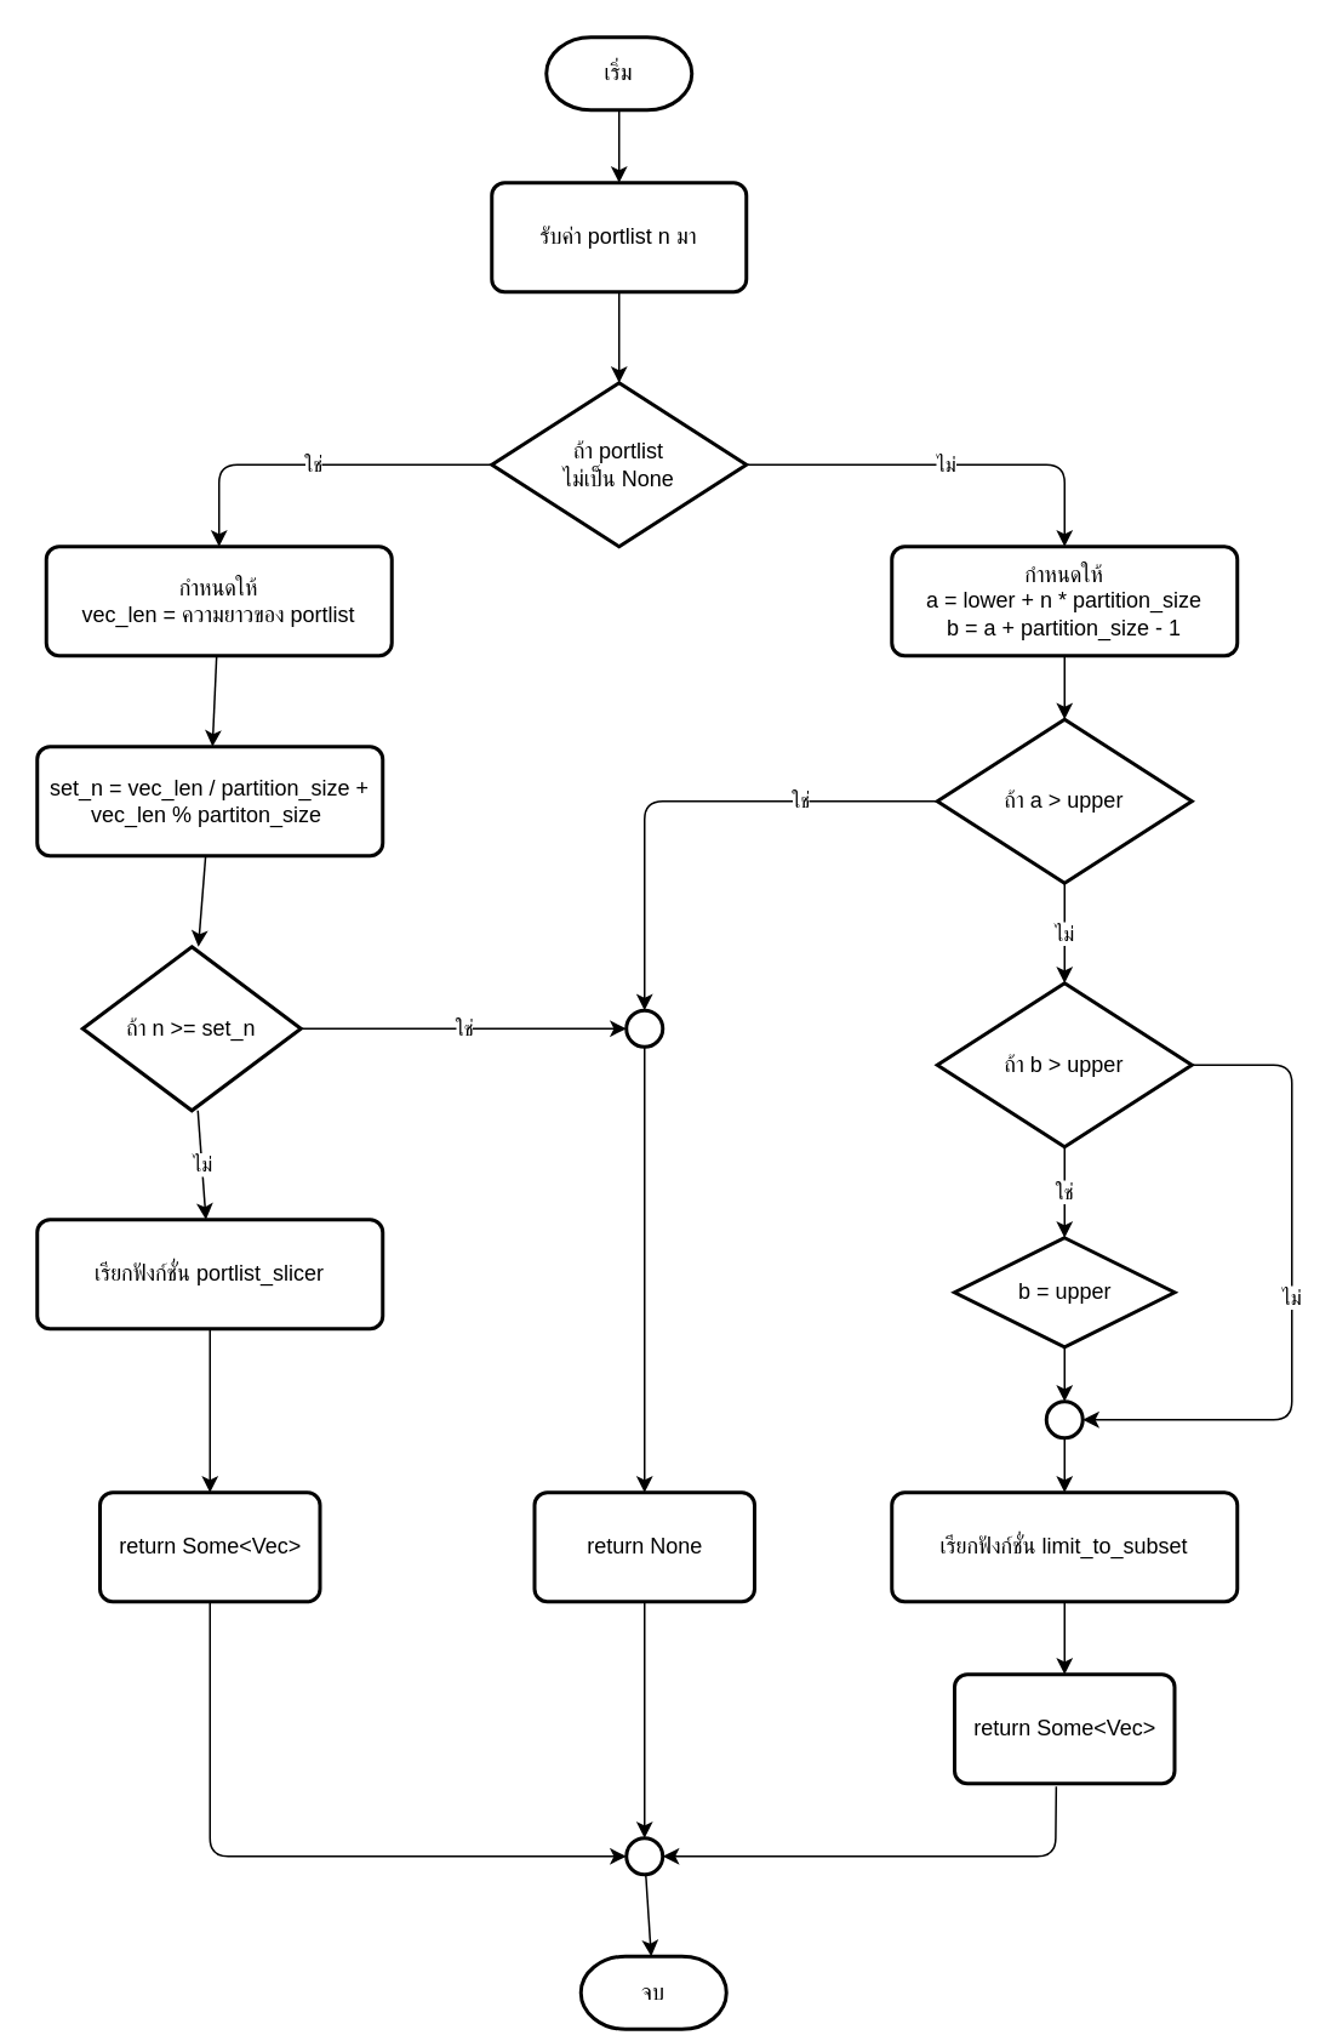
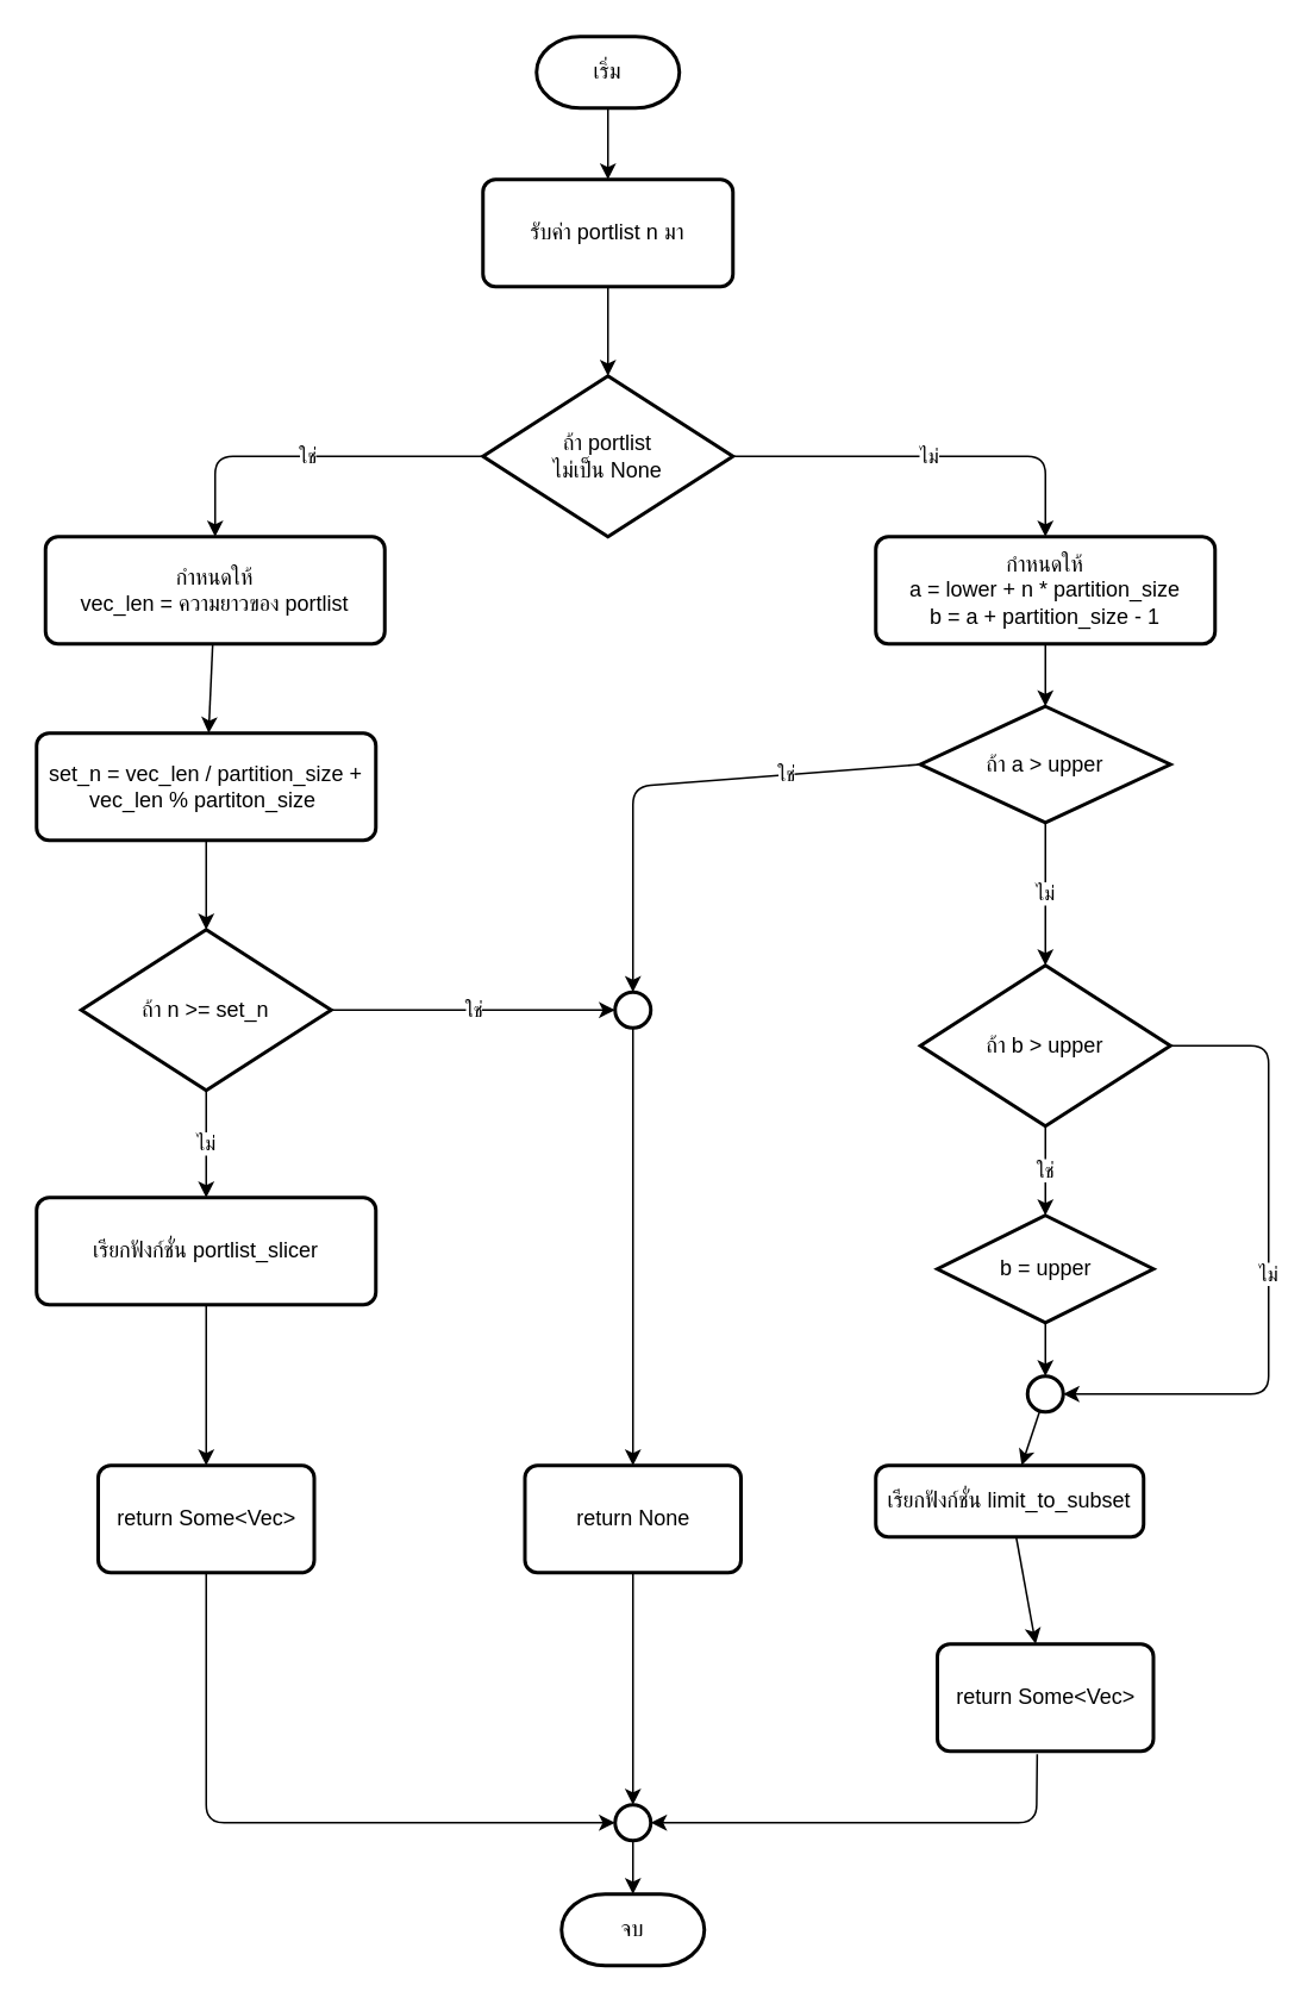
  <mxCell id="0" />
  <mxCell id="1" parent="0" />
  <mxCell id="2" value="" style="edgeStyle=none;html=1;" edge="1" parent="1" source="3" target="10"><mxGeometry relative="1" as="geometry" /></mxCell>
  <mxCell id="3" value="เริ่ม" style="strokeWidth=2;html=1;shape=mxgraph.flowchart.terminator;whiteSpace=wrap;" vertex="1" parent="1"><mxGeometry x="300" y="20" width="80" height="40" as="geometry" /></mxCell>
  <mxCell id="4" value="ใช่" style="edgeStyle=none;html=1;entryX=0.5;entryY=0;entryDx=0;entryDy=0;" edge="1" parent="1" source="6" target="8"><mxGeometry relative="1" as="geometry"><Array as="points"><mxPoint x="120" y="255" /></Array></mxGeometry></mxCell>
  <mxCell id="5" value="ไม่" style="edgeStyle=none;html=1;entryX=0.5;entryY=0;entryDx=0;entryDy=0;exitX=1;exitY=0.5;exitDx=0;exitDy=0;exitPerimeter=0;" edge="1" parent="1" source="6" target="16"><mxGeometry relative="1" as="geometry"><Array as="points"><mxPoint x="585" y="255" /></Array></mxGeometry></mxCell>
  <mxCell id="6" value="ถ้า portlist &lt;br&gt;ไม่เป็น None" style="strokeWidth=2;html=1;shape=mxgraph.flowchart.decision;whiteSpace=wrap;" vertex="1" parent="1"><mxGeometry x="270" y="210" width="140" height="90" as="geometry" /></mxCell>
  <mxCell id="7" value="" style="edgeStyle=none;html=1;" edge="1" parent="1" source="8" target="12"><mxGeometry relative="1" as="geometry" /></mxCell>
  <mxCell id="8" value="กำหนดให้&lt;br&gt;vec_len = ความยาวของ portlist" style="rounded=1;whiteSpace=wrap;html=1;absoluteArcSize=1;arcSize=14;strokeWidth=2;" vertex="1" parent="1"><mxGeometry x="25" y="300" width="190" height="60" as="geometry" /></mxCell>
  <mxCell id="9" value="" style="edgeStyle=none;html=1;" edge="1" parent="1" source="10" target="6"><mxGeometry relative="1" as="geometry" /></mxCell>
  <mxCell id="10" value="รับค่า portlist n มา" style="rounded=1;whiteSpace=wrap;html=1;absoluteArcSize=1;arcSize=14;strokeWidth=2;" vertex="1" parent="1"><mxGeometry x="270" y="100" width="140" height="60" as="geometry" /></mxCell>
  <mxCell id="11" value="" style="edgeStyle=none;html=1;" edge="1" parent="1" source="12" target="22"><mxGeometry relative="1" as="geometry" /></mxCell>
  <mxCell id="12" value="set_n = vec_len / partition_size + vec_len % partiton_size&amp;nbsp;" style="rounded=1;whiteSpace=wrap;html=1;absoluteArcSize=1;arcSize=14;strokeWidth=2;" vertex="1" parent="1"><mxGeometry x="20" y="410" width="190" height="60" as="geometry" /></mxCell>
  <mxCell id="13" style="edgeStyle=none;html=1;entryX=0.5;entryY=0;entryDx=0;entryDy=0;entryPerimeter=0;" edge="1" parent="1" source="14" target="42"><mxGeometry relative="1" as="geometry" /></mxCell>
  <mxCell id="14" value="return None" style="rounded=1;whiteSpace=wrap;html=1;absoluteArcSize=1;arcSize=14;strokeWidth=2;" vertex="1" parent="1"><mxGeometry x="293.5" y="820" width="121" height="60" as="geometry" /></mxCell>
  <mxCell id="15" value="" style="edgeStyle=none;html=1;" edge="1" parent="1" source="16" target="19"><mxGeometry relative="1" as="geometry" /></mxCell>
  <mxCell id="16" value="กำหนดให้&lt;br&gt;a = lower + n * partition_size&lt;br&gt;b = a + partition_size - 1" style="rounded=1;whiteSpace=wrap;html=1;absoluteArcSize=1;arcSize=14;strokeWidth=2;" vertex="1" parent="1"><mxGeometry x="490" y="300" width="190" height="60" as="geometry" /></mxCell>
  <mxCell id="17" value="ใช่" style="edgeStyle=none;html=1;entryX=0.5;entryY=0;entryDx=0;entryDy=0;entryPerimeter=0;exitX=0;exitY=0.5;exitDx=0;exitDy=0;exitPerimeter=0;" edge="1" parent="1" source="19" target="24"><mxGeometry x="-0.457" relative="1" as="geometry"><Array as="points"><mxPoint x="354" y="440" /></Array><mxPoint as="offset" /></mxGeometry></mxCell>
  <mxCell id="18" value="ไม่" style="edgeStyle=none;html=1;" edge="1" parent="1" source="19" target="27"><mxGeometry relative="1" as="geometry" /></mxCell>
- <mxCell id="19" value="ถ้า a &amp;gt; upper" style="strokeWidth=2;html=1;shape=mxgraph.flowchart.decision;whiteSpace=wrap;" vertex="1" parent="1"><mxGeometry x="515" y="395" width="140" height="90" as="geometry" /></mxCell>
+ <mxCell id="19" value="ถ้า a &amp;gt; upper" style="strokeWidth=2;html=1;shape=mxgraph.flowchart.decision;whiteSpace=wrap;" vertex="1" parent="1"><mxGeometry x="515" y="395" width="140" height="65" as="geometry" /></mxCell>
  <mxCell id="20" value="ใช่" style="edgeStyle=none;html=1;entryX=0;entryY=0.5;entryDx=0;entryDy=0;entryPerimeter=0;" edge="1" parent="1" source="22" target="24"><mxGeometry relative="1" as="geometry" /></mxCell>
  <mxCell id="21" value="ไม่" style="edgeStyle=none;html=1;" edge="1" parent="1" source="22" target="33"><mxGeometry relative="1" as="geometry" /></mxCell>
- <mxCell id="22" value="ถ้า n &amp;gt;= set_n" style="strokeWidth=2;html=1;shape=mxgraph.flowchart.decision;whiteSpace=wrap;" vertex="1" parent="1"><mxGeometry x="45" y="520" width="120" height="90" as="geometry" /></mxCell>
+ <mxCell id="22" value="ถ้า n &amp;gt;= set_n" style="strokeWidth=2;html=1;shape=mxgraph.flowchart.decision;whiteSpace=wrap;" vertex="1" parent="1"><mxGeometry x="45" y="520" width="140" height="90" as="geometry" /></mxCell>
  <mxCell id="23" value="" style="edgeStyle=none;html=1;" edge="1" parent="1" source="24" target="14"><mxGeometry relative="1" as="geometry" /></mxCell>
  <mxCell id="24" value="" style="strokeWidth=2;html=1;shape=mxgraph.flowchart.start_2;whiteSpace=wrap;" vertex="1" parent="1"><mxGeometry x="344" y="555" width="20" height="20" as="geometry" /></mxCell>
  <mxCell id="25" value="ใช่" style="edgeStyle=none;html=1;" edge="1" parent="1" source="27" target="29"><mxGeometry relative="1" as="geometry" /></mxCell>
  <mxCell id="26" value="ไม่" style="edgeStyle=none;html=1;entryX=1;entryY=0.5;entryDx=0;entryDy=0;entryPerimeter=0;exitX=1;exitY=0.5;exitDx=0;exitDy=0;exitPerimeter=0;" edge="1" parent="1" source="27" target="31"><mxGeometry relative="1" as="geometry"><Array as="points"><mxPoint x="710" y="585" /><mxPoint x="710" y="780" /></Array></mxGeometry></mxCell>
  <mxCell id="27" value="ถ้า b &amp;gt; upper" style="strokeWidth=2;html=1;shape=mxgraph.flowchart.decision;whiteSpace=wrap;" vertex="1" parent="1"><mxGeometry x="515" y="540" width="140" height="90" as="geometry" /></mxCell>
  <mxCell id="28" value="" style="edgeStyle=none;html=1;" edge="1" parent="1" source="29" target="31"><mxGeometry relative="1" as="geometry" /></mxCell>
  <mxCell id="29" value="b = upper" style="rhombus;whiteSpace=wrap;html=1;absoluteArcSize=1;arcSize=14;strokeWidth=2;" vertex="1" parent="1"><mxGeometry x="524.5" y="680" width="121" height="60" as="geometry" /></mxCell>
  <mxCell id="30" value="" style="edgeStyle=none;html=1;" edge="1" parent="1" source="31" target="35"><mxGeometry relative="1" as="geometry" /></mxCell>
  <mxCell id="31" value="" style="strokeWidth=2;html=1;shape=mxgraph.flowchart.start_2;whiteSpace=wrap;" vertex="1" parent="1"><mxGeometry x="575" y="770" width="20" height="20" as="geometry" /></mxCell>
  <mxCell id="32" value="" style="edgeStyle=none;html=1;" edge="1" parent="1" source="33" target="39"><mxGeometry relative="1" as="geometry" /></mxCell>
  <mxCell id="33" value="เรียกฟังก์ชั่น portlist_slicer" style="rounded=1;whiteSpace=wrap;html=1;absoluteArcSize=1;arcSize=14;strokeWidth=2;" vertex="1" parent="1"><mxGeometry x="20" y="670" width="190" height="60" as="geometry" /></mxCell>
  <mxCell id="34" value="" style="edgeStyle=none;html=1;" edge="1" parent="1" source="35" target="37"><mxGeometry relative="1" as="geometry" /></mxCell>
- <mxCell id="35" value="เรียกฟังก์ชั่น limit_to_subset" style="rounded=1;whiteSpace=wrap;html=1;absoluteArcSize=1;arcSize=14;strokeWidth=2;" vertex="1" parent="1"><mxGeometry x="490" y="820" width="190" height="60" as="geometry" /></mxCell>
+ <mxCell id="35" value="เรียกฟังก์ชั่น limit_to_subset" style="rounded=1;whiteSpace=wrap;html=1;absoluteArcSize=1;arcSize=14;strokeWidth=2;" vertex="1" parent="1"><mxGeometry x="490" y="820" width="150" height="40" as="geometry" /></mxCell>
  <mxCell id="36" style="edgeStyle=none;html=1;entryX=1;entryY=0.5;entryDx=0;entryDy=0;entryPerimeter=0;exitX=0.462;exitY=1.028;exitDx=0;exitDy=0;exitPerimeter=0;" edge="1" parent="1" source="37" target="42"><mxGeometry relative="1" as="geometry"><Array as="points"><mxPoint x="580" y="1020" /></Array></mxGeometry></mxCell>
  <mxCell id="37" value="return Some&amp;lt;Vec&amp;gt;" style="rounded=1;whiteSpace=wrap;html=1;absoluteArcSize=1;arcSize=14;strokeWidth=2;" vertex="1" parent="1"><mxGeometry x="524.5" y="920" width="121" height="60" as="geometry" /></mxCell>
  <mxCell id="38" style="edgeStyle=none;html=1;entryX=0;entryY=0.5;entryDx=0;entryDy=0;entryPerimeter=0;exitX=0.5;exitY=1;exitDx=0;exitDy=0;" edge="1" parent="1" source="39" target="42"><mxGeometry relative="1" as="geometry"><Array as="points"><mxPoint x="115" y="1020" /></Array></mxGeometry></mxCell>
  <mxCell id="39" value="return Some&amp;lt;Vec&amp;gt;" style="rounded=1;whiteSpace=wrap;html=1;absoluteArcSize=1;arcSize=14;strokeWidth=2;" vertex="1" parent="1"><mxGeometry x="54.5" y="820" width="121" height="60" as="geometry" /></mxCell>
- <mxCell id="40" value="จบ" style="strokeWidth=2;html=1;shape=mxgraph.flowchart.terminator;whiteSpace=wrap;" vertex="1" parent="1"><mxGeometry x="319" y="1075" width="80" height="40" as="geometry" /></mxCell>
+ <mxCell id="40" value="จบ" style="strokeWidth=2;html=1;shape=mxgraph.flowchart.terminator;whiteSpace=wrap;" vertex="1" parent="1"><mxGeometry x="314" y="1060" width="80" height="40" as="geometry" /></mxCell>
  <mxCell id="41" value="" style="edgeStyle=none;html=1;" edge="1" parent="1" source="42" target="40"><mxGeometry relative="1" as="geometry" /></mxCell>
  <mxCell id="42" value="" style="strokeWidth=2;html=1;shape=mxgraph.flowchart.start_2;whiteSpace=wrap;" vertex="1" parent="1"><mxGeometry x="344" y="1010" width="20" height="20" as="geometry" /></mxCell>
